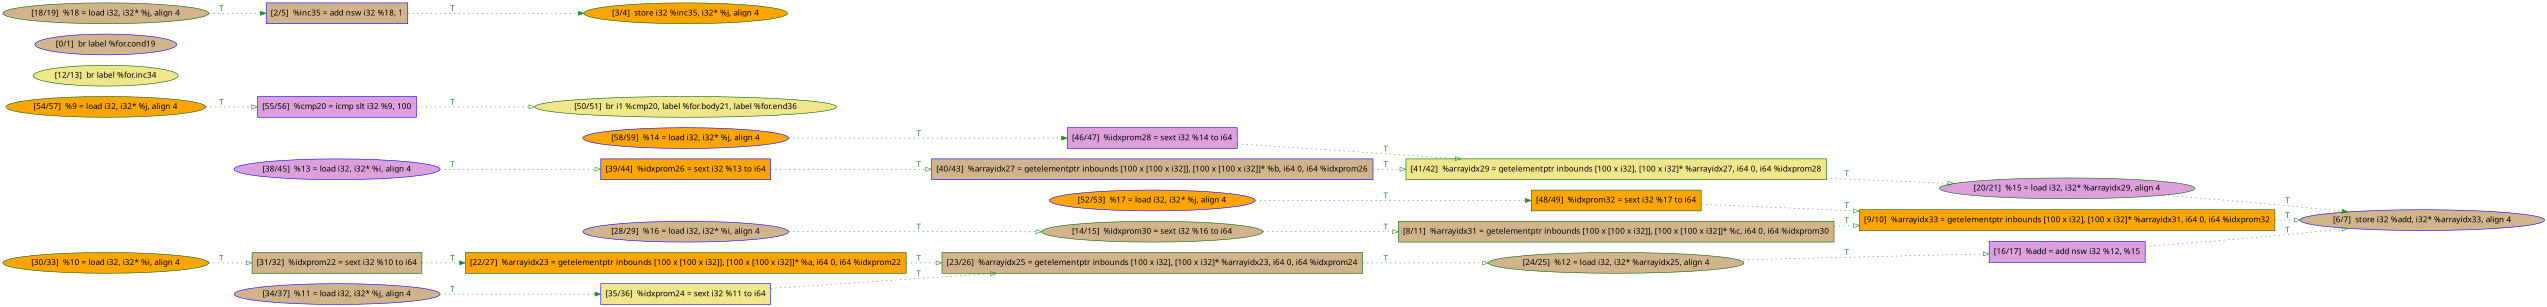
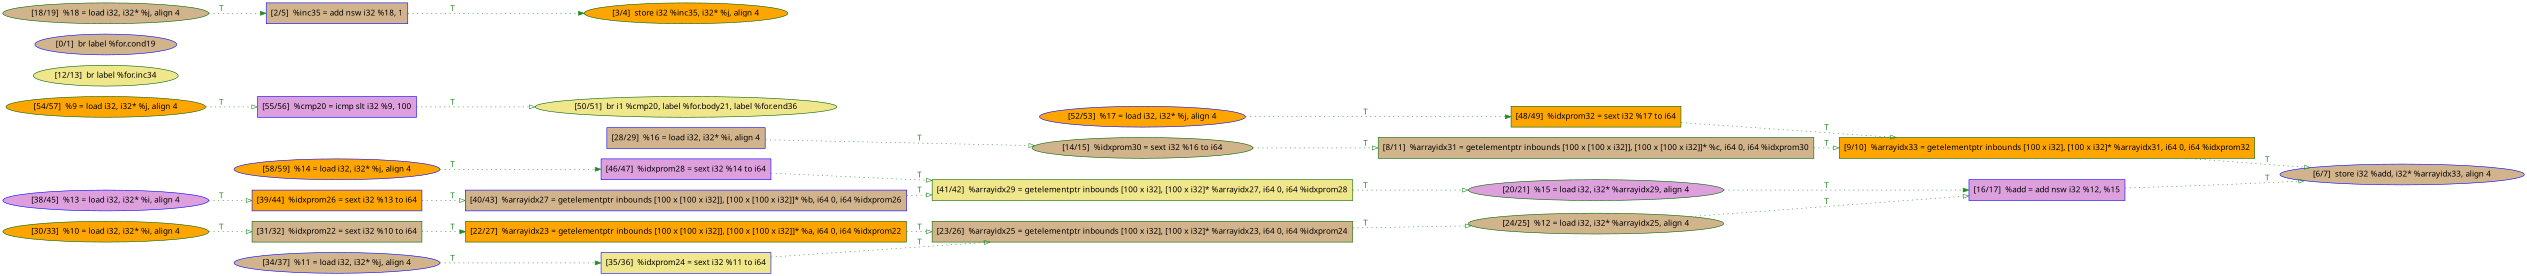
  digraph {
    fontname="Noto Sans"
    rankdir=LR
    node [color=darkgreen fillcolor=tan fontname="Noto Sans" shape=ellipse style=filled]
    edge [arrowhead=onormal color=forestgreen fontcolor=forestgreen fontname="Noto Sans" style=dotted]
    n1 [label="[24/25]  %12 = load i32, i32* %arrayidx25, align 4"]
    n2 [color=blue fillcolor=plum label="[16/17]  %add = add nsw i32 %12, %15" shape=rectangle]
    n3 [color=blue label="[6/7]  store i32 %add, i32* %arrayidx33, align 4"]
    n4 [color=blue fillcolor=orange label="[58/59]  %14 = load i32, i32* %j, align 4"]
    n5 [color=blue fillcolor=plum label="[46/47]  %idxprom28 = sext i32 %14 to i64" shape=rectangle]
    n6 [fillcolor=khaki label="[41/42]  %arrayidx29 = getelementptr inbounds [100 x i32], [100 x i32]* %arrayidx27, i64 0, i64 %idxprom28" shape=rectangle]
    n7 [color=blue label="[40/43]  %arrayidx27 = getelementptr inbounds [100 x [100 x i32]], [100 x [100 x i32]]* %b, i64 0, i64 %idxprom26" shape=rectangle]
    n8 [fillcolor=plum label="[20/21]  %15 = load i32, i32* %arrayidx29, align 4"]
    n9 [label="[31/32]  %idxprom22 = sext i32 %10 to i64" shape=rectangle]
    n10 [fillcolor=orange label="[22/27]  %arrayidx23 = getelementptr inbounds [100 x [100 x i32]], [100 x [100 x i32]]* %a, i64 0, i64 %idxprom22" shape=rectangle]
    n11 [label="[23/26]  %arrayidx25 = getelementptr inbounds [100 x i32], [100 x i32]* %arrayidx23, i64 0, i64 %idxprom24" shape=rectangle]
    n12 [color=blue fillcolor=plum label="[55/56]  %cmp20 = icmp slt i32 %9, 100" shape=rectangle]
    n13 [fillcolor=khaki label="[50/51]  br i1 %cmp20, label %for.body21, label %for.end36"]
    n14 [fillcolor=orange label="[54/57]  %9 = load i32, i32* %j, align 4"]
    n15 [color=blue fillcolor=orange label="[52/53]  %17 = load i32, i32* %j, align 4"]
    n16 [fillcolor=orange label="[48/49]  %idxprom32 = sext i32 %17 to i64" shape=rectangle]
    n17 [fillcolor=orange label="[9/10]  %arrayidx33 = getelementptr inbounds [100 x i32], [100 x i32]* %arrayidx31, i64 0, i64 %idxprom32" shape=rectangle]
    n18 [fillcolor=khaki label="[12/13]  br label %for.inc34"]
    n19 [color=blue fillcolor=plum label="[38/45]  %13 = load i32, i32* %i, align 4"]
    n20 [color=blue fillcolor=orange label="[39/44]  %idxprom26 = sext i32 %13 to i64" shape=rectangle]
    n21 [color=blue label="[0/1]  br label %for.cond19"]
    n22 [color=blue label="[2/5]  %inc35 = add nsw i32 %18, 1" shape=rectangle]
    n23 [fillcolor=orange label="[3/4]  store i32 %inc35, i32* %j, align 4"]
    n24 [label="[8/11]  %arrayidx31 = getelementptr inbounds [100 x [100 x i32]], [100 x [100 x i32]]* %c, i64 0, i64 %idxprom30" shape=rectangle]
    n25 [label="[14/15]  %idxprom30 = sext i32 %16 to i64"]
    n26 [label="[18/19]  %18 = load i32, i32* %j, align 4"]
    n27 [fillcolor=orange label="[30/33]  %10 = load i32, i32* %i, align 4"]
-   n28 [color=blue label="[28/29]  %16 = load i32, i32* %i, align 4"]
+   n28 [color=blue label="[28/29]  %16 = load i32, i32* %i, align 4" shape=box]
    n29 [color=blue fillcolor=khaki label="[35/36]  %idxprom24 = sext i32 %11 to i64" shape=rectangle]
    n30 [color=blue label="[34/37]  %11 = load i32, i32* %j, align 4"]
    n1 -> n2 [label=T]
    n2 -> n3 [label=T]
    n4 -> n5 [arrowhead=normal label=T]
    n5 -> n6 [label=T]
    n6 -> n8 [label=T]
    n7 -> n6 [label=T]
-   n8 -> n3 [arrowhead=normal label=T]
+   n8 -> n2 [arrowhead=normal label=T]
    n9 -> n10 [arrowhead=normal label=T]
    n10 -> n11 [label=T]
    n11 -> n1 [label=T]
    n12 -> n13 [label=T]
    n14 -> n12 [label=T]
    n15 -> n16 [arrowhead=normal label=T]
    n16 -> n17 [label=T]
    n17 -> n3 [label=T]
    n19 -> n20 [label=T]
    n20 -> n7 [label=T]
    n22 -> n23 [arrowhead=normal label=T]
    n24 -> n17 [label=T]
    n25 -> n24 [label=T]
    n26 -> n22 [arrowhead=normal label=T]
    n27 -> n9 [label=T]
    n28 -> n25 [label=T]
    n29 -> n11 [label=T]
    n30 -> n29 [arrowhead=normal label=T]
  }
